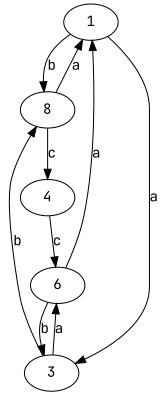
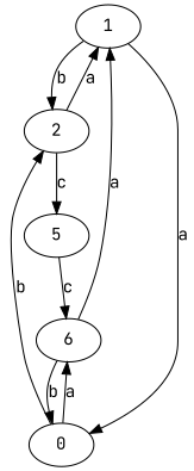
  strict digraph {
    fontname="JetBrains Mono"
    node [fontname="JetBrains Mono"]
    edge [fontname="JetBrains Mono"]
    1
-   2 [label=8]
-   3
-   4
+   2
+   3 [label=0]
+   4 [label=5]
    6
    1 -> 2 [label=b]
    1 -> 3 [label=a]
    2 -> 1 [label=a]
    2 -> 4 [label=c]
    3 -> 2 [label=b]
    3 -> 6 [label=a]
    4 -> 6 [label=c]
    6 -> 1 [label=a]
    6 -> 3 [label=b]
  }
